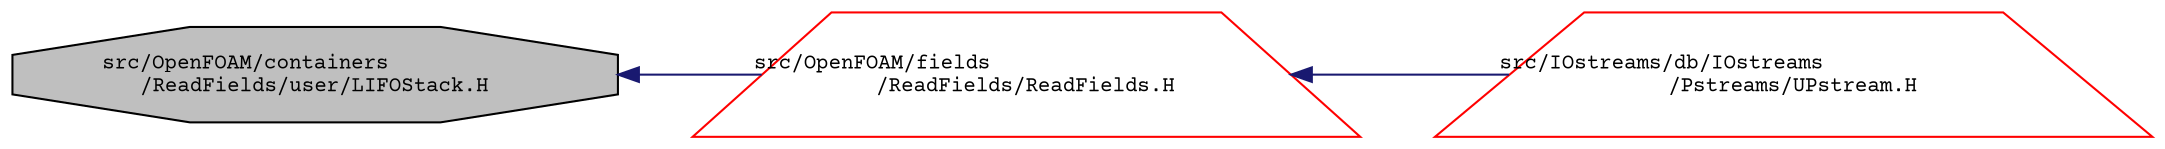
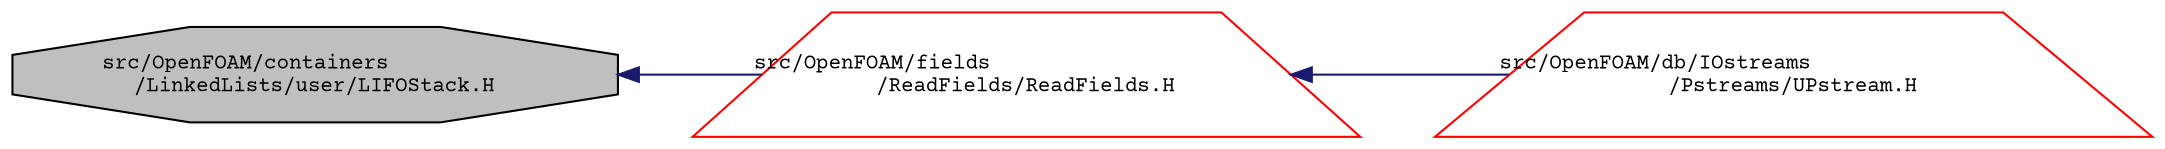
  digraph {
    fontname="Courier Prime"
    rankdir=LR
    node [color=red fontname="Courier Prime" fontsize=10 shape=trapezium]
    edge [color=midnightblue dir=back fontname="Courier Prime" fontsize=10 labelfontname=Helvetica labelfontsize=10 style=solid]
-   n1 [color=black fillcolor=grey75 fontcolor=black height=0.2 label="src/OpenFOAM/containers\l/ReadFields/user/LIFOStack.H" shape=octagon style=filled width=0.4]
+   n1 [color=black fillcolor=grey75 fontcolor=black height=0.2 label="src/OpenFOAM/containers\l/LinkedLists/user/LIFOStack.H" shape=octagon style=filled width=0.4]
    n2 [height=0.2 label="src/OpenFOAM/fields\l/ReadFields/ReadFields.H" width=0.4]
-   n3 [height=0.2 label="src/IOstreams/db/IOstreams\l/Pstreams/UPstream.H" width=0.4]
+   n3 [height=0.2 label="src/OpenFOAM/db/IOstreams\l/Pstreams/UPstream.H" width=0.4]
    n1 -> n2
    n2 -> n3
  }
